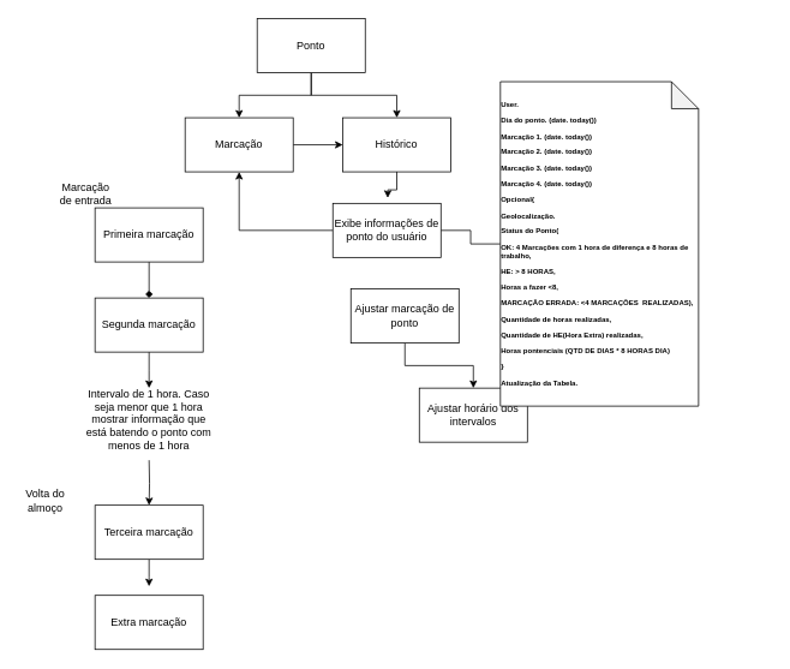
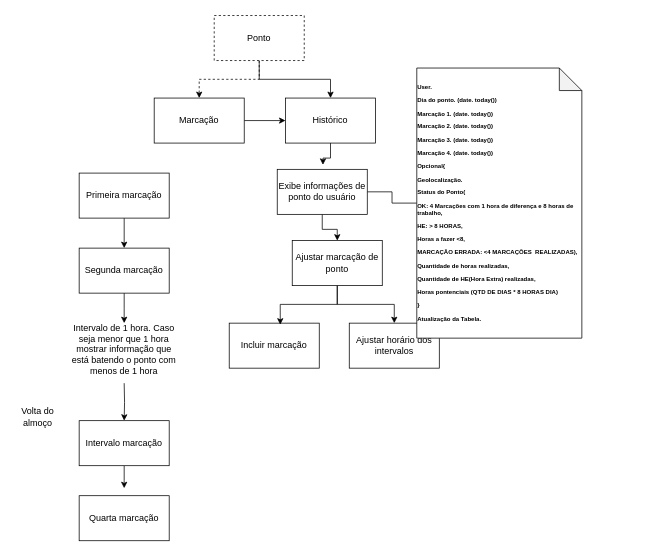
  <mxCell id="0" />
  <mxCell id="1" parent="0" />
- <mxCell id="2" style="edgeStyle=orthogonalEdgeStyle;rounded=0;orthogonalLoop=1;jettySize=auto;html=1;entryX=0.5;entryY=0;entryDx=0;entryDy=0;" parent="1" source="4" target="6" edge="1"><mxGeometry relative="1" as="geometry" /></mxCell>
+ <mxCell id="2" style="edgeStyle=orthogonalEdgeStyle;rounded=0;orthogonalLoop=1;jettySize=auto;html=1;entryX=0.5;entryY=0;entryDx=0;entryDy=0;dashed=1;" parent="1" source="4" target="6" edge="1"><mxGeometry relative="1" as="geometry" /></mxCell>
  <mxCell id="3" style="edgeStyle=orthogonalEdgeStyle;rounded=0;orthogonalLoop=1;jettySize=auto;html=1;entryX=0.5;entryY=0;entryDx=0;entryDy=0;" parent="1" source="4" target="7" edge="1"><mxGeometry relative="1" as="geometry" /></mxCell>
- <mxCell id="4" value="Ponto" style="rounded=0;whiteSpace=wrap;html=1;" parent="1" vertex="1"><mxGeometry x="285" y="20" width="120" height="60" as="geometry" /></mxCell>
+ <mxCell id="4" value="Ponto" style="rounded=0;whiteSpace=wrap;html=1;dashed=1;" parent="1" vertex="1"><mxGeometry x="285" y="20" width="120" height="60" as="geometry" /></mxCell>
  <mxCell id="5" style="edgeStyle=orthogonalEdgeStyle;rounded=0;orthogonalLoop=1;jettySize=auto;html=1;" parent="1" source="6" target="7" edge="1"><mxGeometry relative="1" as="geometry" /></mxCell>
  <mxCell id="6" value="Marcação" style="rounded=0;whiteSpace=wrap;html=1;" parent="1" vertex="1"><mxGeometry x="205" y="130" width="120" height="60" as="geometry" /></mxCell>
  <mxCell id="7" value="Histórico" style="rounded=0;whiteSpace=wrap;html=1;" parent="1" vertex="1"><mxGeometry x="380" y="130" width="120" height="60" as="geometry" /></mxCell>
- <mxCell id="8" style="edgeStyle=orthogonalEdgeStyle;rounded=0;orthogonalLoop=1;jettySize=auto;html=1;" parent="1" source="10" target="6" edge="1"><mxGeometry relative="1" as="geometry" /></mxCell>
+ <mxCell id="8" style="edgeStyle=orthogonalEdgeStyle;rounded=0;orthogonalLoop=1;jettySize=auto;html=1;" parent="1" source="10" target="13" edge="1"><mxGeometry relative="1" as="geometry" /></mxCell>
  <mxCell id="9" style="edgeStyle=orthogonalEdgeStyle;rounded=0;orthogonalLoop=1;jettySize=auto;html=1;endArrow=none;endFill=0;" parent="1" source="10" target="23" edge="1"><mxGeometry relative="1" as="geometry" /></mxCell>
  <mxCell id="10" value="Exibe informações de ponto do usuário" style="rounded=0;whiteSpace=wrap;html=1;" parent="1" vertex="1"><mxGeometry x="369" y="225" width="120" height="60" as="geometry" /></mxCell>
  <mxCell id="11" style="edgeStyle=orthogonalEdgeStyle;rounded=0;orthogonalLoop=1;jettySize=auto;html=1;entryX=0.508;entryY=-0.1;entryDx=0;entryDy=0;entryPerimeter=0;" parent="1" source="7" target="10" edge="1"><mxGeometry relative="1" as="geometry" /></mxCell>
  <mxCell id="12" style="edgeStyle=orthogonalEdgeStyle;rounded=0;orthogonalLoop=1;jettySize=auto;html=1;" parent="1" source="13" target="16" edge="1"><mxGeometry relative="1" as="geometry" /></mxCell>
  <mxCell id="13" value="Ajustar marcação de ponto" style="rounded=0;whiteSpace=wrap;html=1;" parent="1" vertex="1"><mxGeometry x="389" y="320" width="120" height="60" as="geometry" /></mxCell>
+ <mxCell id="14" value="Incluir marcação" style="rounded=0;whiteSpace=wrap;html=1;" parent="1" vertex="1"><mxGeometry x="305" y="430" width="120" height="60" as="geometry" /></mxCell>
+ <mxCell id="15" style="edgeStyle=orthogonalEdgeStyle;rounded=0;orthogonalLoop=1;jettySize=auto;html=1;entryX=0.567;entryY=0.033;entryDx=0;entryDy=0;entryPerimeter=0;" parent="1" source="13" target="14" edge="1"><mxGeometry relative="1" as="geometry" /></mxCell>
  <mxCell id="16" value="Ajustar horário dos intervalos" style="rounded=0;whiteSpace=wrap;html=1;" parent="1" vertex="1"><mxGeometry x="465" y="430" width="120" height="60" as="geometry" /></mxCell>
- <mxCell id="17" style="edgeStyle=orthogonalEdgeStyle;rounded=0;orthogonalLoop=1;jettySize=auto;html=1;entryX=0.5;entryY=0;entryDx=0;entryDy=0;endArrow=diamond;" parent="1" source="18" target="20" edge="1"><mxGeometry relative="1" as="geometry" /></mxCell>
+ <mxCell id="17" style="edgeStyle=orthogonalEdgeStyle;rounded=0;orthogonalLoop=1;jettySize=auto;html=1;entryX=0.5;entryY=0;entryDx=0;entryDy=0;" parent="1" source="18" target="20" edge="1"><mxGeometry relative="1" as="geometry" /></mxCell>
  <mxCell id="18" value="Primeira marcação" style="rounded=0;whiteSpace=wrap;html=1;" parent="1" vertex="1"><mxGeometry x="105" y="230" width="120" height="60" as="geometry" /></mxCell>
  <mxCell id="19" style="edgeStyle=orthogonalEdgeStyle;rounded=0;orthogonalLoop=1;jettySize=auto;html=1;" edge="1" parent="1" source="20"><mxGeometry relative="1" as="geometry"><mxPoint x="165" y="430" as="targetPoint" /></mxGeometry></mxCell>
  <mxCell id="20" value="Segunda marcação" style="rounded=0;whiteSpace=wrap;html=1;" parent="1" vertex="1"><mxGeometry x="105" y="330" width="120" height="60" as="geometry" /></mxCell>
- <mxCell id="21" value="Marcação de entrada" style="text;html=1;align=center;verticalAlign=middle;whiteSpace=wrap;rounded=0;" parent="1" vertex="1"><mxGeometry x="65" y="200" width="60" height="30" as="geometry" /></mxCell>
  <mxCell id="22" value="&lt;h1 style=&quot;margin-top: 0px; font-size: 8px;&quot;&gt;&lt;p style=&quot;&quot;&gt;&lt;br&gt;&lt;/p&gt;&lt;/h1&gt;" style="text;html=1;whiteSpace=wrap;overflow=hidden;rounded=0;" parent="1" vertex="1"><mxGeometry x="605" y="110" width="250" height="340" as="geometry" /></mxCell>
  <mxCell id="23" value="&lt;h1 style=&quot;text-align: left; margin-top: 0px; font-size: 8px;&quot;&gt;&lt;p&gt;User.&lt;/p&gt;&lt;p&gt;Dia do ponto. (&lt;strong&gt;date.&lt;/strong&gt;&amp;nbsp;&lt;strong&gt;today()&lt;/strong&gt;)&lt;/p&gt;&lt;p&gt;Marcação 1.&amp;nbsp;(&lt;strong&gt;date.&lt;/strong&gt;&amp;nbsp;&lt;strong&gt;today()&lt;/strong&gt;)&lt;/p&gt;&lt;p&gt;Marcação 2. (&lt;strong&gt;date.&lt;/strong&gt;&amp;nbsp;&lt;strong&gt;today()&lt;/strong&gt;)&lt;/p&gt;&lt;p&gt;Marcação 3. (&lt;strong&gt;date.&lt;/strong&gt;&amp;nbsp;&lt;strong&gt;today()&lt;/strong&gt;)&lt;/p&gt;&lt;p&gt;Marcação 4. (&lt;strong&gt;date.&lt;/strong&gt;&amp;nbsp;&lt;strong&gt;today()&lt;/strong&gt;)&lt;/p&gt;&lt;p&gt;Opcional{&lt;/p&gt;&lt;p&gt;Geolocalização.&lt;/p&gt;&lt;p&gt;Status do Ponto(&lt;/p&gt;&lt;p&gt;OK: 4 Marcações com 1 hora de diferença e 8 horas de trabalho,&lt;/p&gt;&lt;p&gt;HE: &amp;gt; 8 HORAS,&lt;/p&gt;&lt;p&gt;Horas a fazer &amp;lt;8,&lt;/p&gt;&lt;p&gt;MARCAÇÃO ERRADA: &amp;lt;4 MARCAÇÕES&amp;nbsp; REALIZADAS),&lt;/p&gt;&lt;p&gt;Quantidade de horas realizadas,&lt;/p&gt;&lt;p&gt;Quantidade de HE(Hora Extra) realizadas,&lt;/p&gt;&lt;p&gt;Horas pontenciais (QTD DE DIAS * 8 HORAS DIA)&lt;/p&gt;&lt;p&gt;}&lt;/p&gt;&lt;p&gt;Atualização da Tabela.&lt;/p&gt;&lt;/h1&gt;" style="shape=note;whiteSpace=wrap;html=1;backgroundOutline=1;darkOpacity=0.05;" parent="1" vertex="1"><mxGeometry x="555" y="90" width="220" height="360" as="geometry" /></mxCell>
  <mxCell id="24" style="edgeStyle=orthogonalEdgeStyle;rounded=0;orthogonalLoop=1;jettySize=auto;html=1;entryX=0.5;entryY=0;entryDx=0;entryDy=0;" edge="1" parent="1" target="27"><mxGeometry relative="1" as="geometry"><mxPoint x="165" y="510" as="sourcePoint" /></mxGeometry></mxCell>
  <mxCell id="25" value="Intervalo de 1 hora. Caso seja menor que 1 hora mostrar informação que está batendo o ponto com menos de 1 hora" style="text;html=1;align=center;verticalAlign=middle;whiteSpace=wrap;rounded=0;" vertex="1" parent="1"><mxGeometry x="90" y="440" width="150" height="50" as="geometry" /></mxCell>
  <mxCell id="26" style="edgeStyle=orthogonalEdgeStyle;rounded=0;orthogonalLoop=1;jettySize=auto;html=1;" edge="1" parent="1" source="27"><mxGeometry relative="1" as="geometry"><mxPoint x="165" y="650" as="targetPoint" /></mxGeometry></mxCell>
- <mxCell id="27" value="Terceira marcação" style="rounded=0;whiteSpace=wrap;html=1;" vertex="1" parent="1"><mxGeometry x="105" y="560" width="120" height="60" as="geometry" /></mxCell>
+ <mxCell id="27" value="Intervalo marcação" style="rounded=0;whiteSpace=wrap;html=1;" vertex="1" parent="1"><mxGeometry x="105" y="560" width="120" height="60" as="geometry" /></mxCell>
  <mxCell id="28" value="Volta do almoço" style="text;html=1;align=center;verticalAlign=middle;whiteSpace=wrap;rounded=0;" vertex="1" parent="1"><mxGeometry x="20" y="540" width="60" height="30" as="geometry" /></mxCell>
- <mxCell id="29" value="Extra marcação" style="rounded=0;whiteSpace=wrap;html=1;" vertex="1" parent="1"><mxGeometry x="105" y="660" width="120" height="60" as="geometry" /></mxCell>
+ <mxCell id="29" value="Quarta marcação" style="rounded=0;whiteSpace=wrap;html=1;" vertex="1" parent="1"><mxGeometry x="105" y="660" width="120" height="60" as="geometry" /></mxCell>
